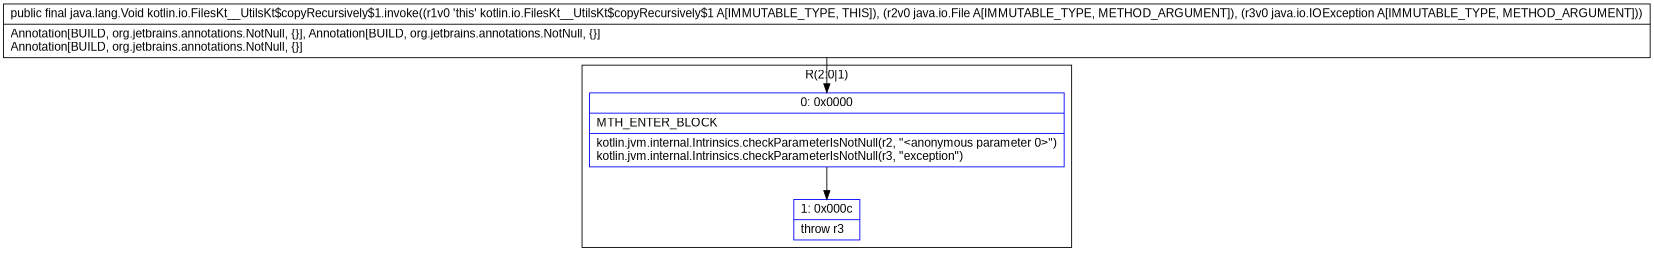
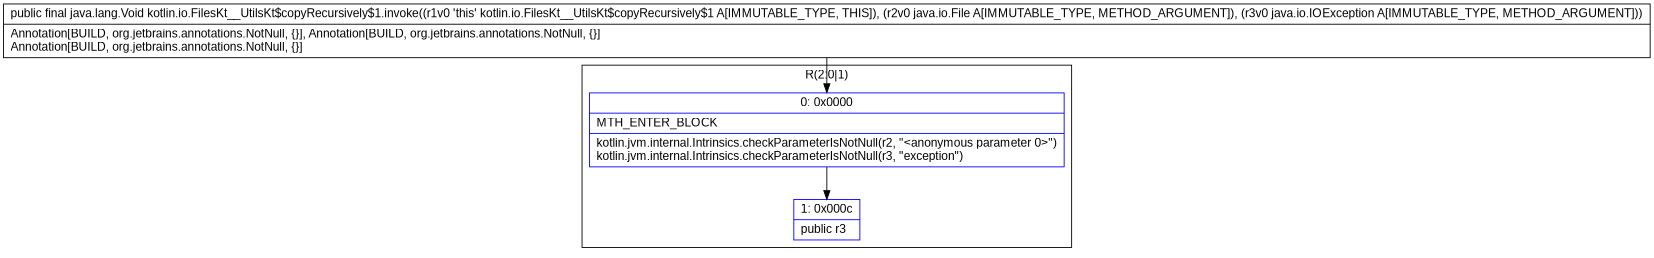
  digraph {
    fontname="Liberation Sans"
    node [color=blue shape=record fontname="Liberation Sans"]
    edge [fontname="Liberation Sans"]
    n1 [label="{0\:\ 0x0000|MTH_ENTER_BLOCK\l|kotlin.jvm.internal.Intrinsics.checkParameterIsNotNull(r2, \"\<anonymous parameter 0\>\")\lkotlin.jvm.internal.Intrinsics.checkParameterIsNotNull(r3, \"exception\")\l}"]
-   n2 [label="{1\:\ 0x000c|throw r3\l}"]
+   n2 [label="{1\:\ 0x000c|public r3\l}"]
    n3 [label="{public final java.lang.Void kotlin.io.FilesKt__UtilsKt$copyRecursively$1.invoke((r1v0 'this' kotlin.io.FilesKt__UtilsKt$copyRecursively$1 A[IMMUTABLE_TYPE, THIS]), (r2v0 java.io.File A[IMMUTABLE_TYPE, METHOD_ARGUMENT]), (r3v0 java.io.IOException A[IMMUTABLE_TYPE, METHOD_ARGUMENT]))  | Annotation[BUILD, org.jetbrains.annotations.NotNull, \{\}], Annotation[BUILD, org.jetbrains.annotations.NotNull, \{\}]\lAnnotation[BUILD, org.jetbrains.annotations.NotNull, \{\}]\l}" color=""]
    subgraph cluster_1 {
      label="R(2:0|1)"
      n1
      n2
    }
    n1 -> n2
    n3 -> n1
  }
